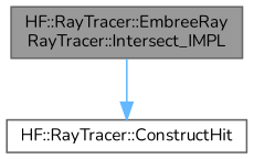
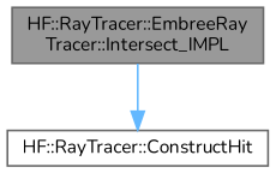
  digraph {
    rankdir=TB
    fontname=Nunito
    node [fontname=Nunito fontsize=10 shape=box style=filled]
-   n1 [color=gray40 fillcolor=grey60 fontcolor=black height=0.2 label="HF::RayTracer::EmbreeRay\lRayTracer::Intersect_IMPL" width=0.4]
+   n1 [color=gray40 fillcolor=grey60 fontcolor=black height=0.2 label="HF::RayTracer::EmbreeRay\lTracer::Intersect_IMPL" width=0.4]
    n2 [color=grey40 fillcolor=white height=0.2 label="HF::RayTracer::ConstructHit" width=0.4]
    n1 -> n2 [color=steelblue1 fontname=Nunito fontsize=10 labelfontname=Helvetica labelfontsize=10 style=solid]
  }
